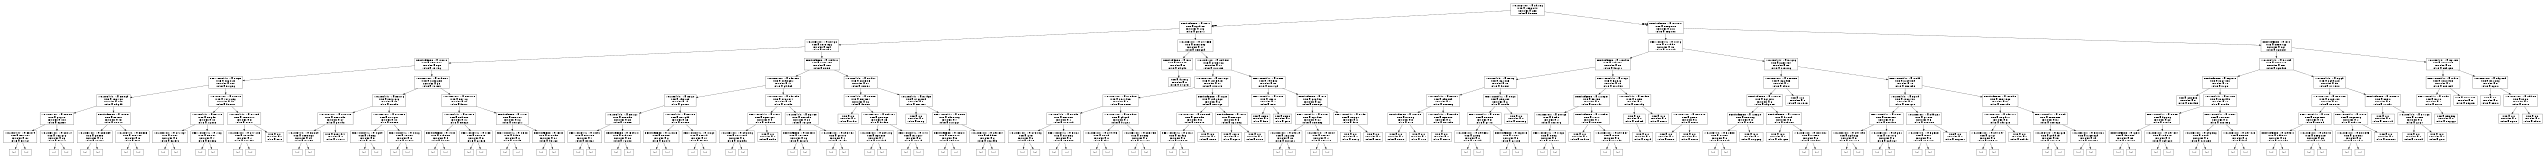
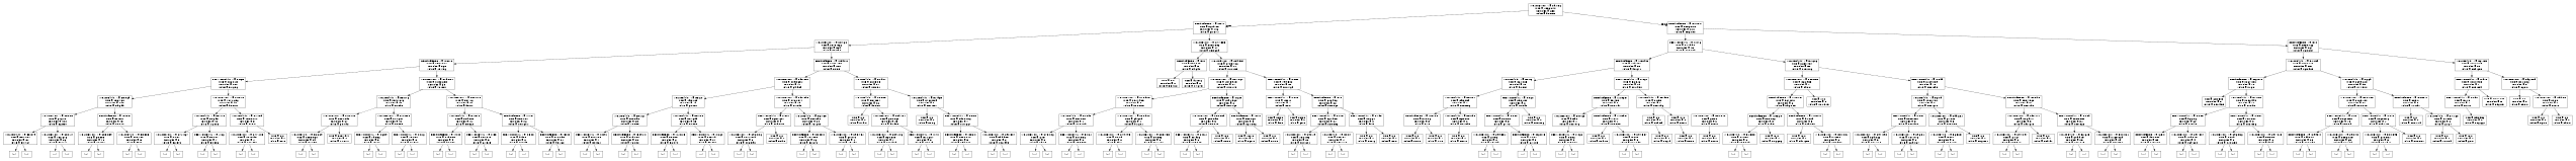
  digraph {
    fontname="DejaVu Sans"
    node [fontname="DejaVu Sans" shape=box]
    edge [fontname="DejaVu Sans"]
    n1 [label="WOA_TEMP_K <= 294.36\nmse = 4836.271\nsamples = 658\nvalue = 98.823"]
    n2 [label="Depth_GEBCO <= -32.0\nmse = 2679.88\nsamples = 416\nvalue = 62.374"]
    n3 [label="Depth_GEBCO <= -3728.0\nmse = 2856.348\nsamples = 242\nvalue = 156.101"]
    n4 [label="WOA_TEMP_K <= 287.62\nmse = 1873.866\nsamples = 369\nvalue = 53.338"]
    n5 [label="WOA_TEMP_K <= 277.555\nmse = 3182.586\nsamples = 47\nvalue = 135.689"]
    n6 [label="SeaWIFs_ChlrA <= 0.076\nmse = 2449.92\nsamples = 75\nvalue = 128.819"]
    n7 [label="Depth_GEBCO <= -5.0\nmse = 2558.766\nsamples = 167\nvalue = 168.237"]
    n8 [label="Depth_GEBCO <= -100.0\nmse = 1554.317\nsamples = 268\nvalue = 43.736"]
    n9 [label="Depth_GEBCO <= -1591.0\nmse = 1752.435\nsamples = 101\nvalue = 81.35"]
    n10 [label="Depth_GEBCO <= -5.0\nmse = 351.803\nsamples = 3\nvalue = 29.691"]
    n11 [label="WOA_TEMP_K <= 289.537\nmse = 2783.726\nsamples = 44\nvalue = 140.435"]
    n12 [label="SeaWIFs_ChlrA <= 2.265\nmse = 1261.45\nsamples = 200\nvalue = 34.686"]
    n13 [label="WOA_TEMP_K <= 279.514\nmse = 1452.685\nsamples = 68\nvalue = 70.801"]
    n14 [label="WOA_TEMP_K <= 292.084\nmse = 1095.654\nsamples = 77\nvalue = 69.989"]
    n15 [label="WOA_Salinity <= 34.947\nmse = 2215.05\nsamples = 24\nvalue = 113.34"]
    n16 [label="WOA_Salinity <= 35.069\nmse = 456.762\nsamples = 185\nvalue = 29.699"]
    n17 [label="WOA_TEMP_K <= 275.78\nmse = 7074.636\nsamples = 15\nvalue = 95.572"]
    n18 [label="WOA_Salinity <= 33.176\nmse = 1570.646\nsamples = 38\nvalue = 51.598"]
    n19 [label="WOA_TEMP_K <= 282.173\nmse = 387.46\nsamples = 30\nvalue = 93.14"]
    n20 [label="WOA_TEMP_K <= 280.82\nmse = 646.71\nsamples = 110\nvalue = 36.337"]
    n21 [label="Depth_GEBCO <= -118.5\nmse = 81.871\nsamples = 75\nvalue = 21.141"]
    n22 [label="WOA_Salinity <= 33.443\nmse = 81.698\nsamples = 10\nvalue = 46.115"]
    n23 [label="WOA_Salinity <= 34.459\nmse = 7858.444\nsamples = 5\nvalue = 178.0"]
    n24 [label="WOA_Salinity <= 33.879\nmse = 521.784\nsamples = 84\nvalue = 31.767"]
    n25 [label="WOA_TEMP_K <= 281.47\nmse = 756.676\nsamples = 26\nvalue = 52.147"]
    n26 [label="WOA_TEMP_K <= 283.839\nmse = 68.883\nsamples = 70\nvalue = 20.317"]
    n27 [label="WOA_Salinity <= 35.385\nmse = 113.782\nsamples = 5\nvalue = 33.5"]
    n28 [label="(...)"]
    n29 [label="(...)"]
    n30 [label="(...)"]
    n31 [label="(...)"]
    n32 [label="(...)"]
    n33 [label="(...)"]
    n34 [label="(...)"]
    n35 [label="(...)"]
    n36 [label="WOA_TEMP_K <= 274.067\nmse = 2.287\nsamples = 3\nvalue = 36.572"]
    n37 [label="SeaWIFs_ChlrA <= 4.26\nmse = 53.107\nsamples = 7\nvalue = 50.886"]
    n38 [label="WOA_TEMP_K <= 277.403\nmse = 1048.98\nsamples = 4\nvalue = 222.857"]
    n39 [label="mse = 0.0\nsamples = 1\nvalue = 21.0"]
    n40 [label="(...)"]
    n41 [label="(...)"]
    n42 [label="(...)"]
    n43 [label="(...)"]
    n44 [label="(...)"]
    n45 [label="(...)"]
    n46 [label="WOA_TEMP_K <= 273.418\nmse = 1814.298\nsamples = 27\nvalue = 60.792"]
    n47 [label="WOA_TEMP_K <= 271.508\nmse = 174.607\nsamples = 11\nvalue = 28.038"]
    n48 [label="WOA_Salinity <= 34.578\nmse = 329.528\nsamples = 14\nvalue = 83.561"]
    n49 [label="Depth_GEBCO <= -74.5\nmse = 285.724\nsamples = 16\nvalue = 101.614"]
    n50 [label="WOA_Salinity <= 32.229\nmse = 1152.861\nsamples = 19\nvalue = 54.055"]
    n51 [label="mse = 3037.977\nsamples = 8\nvalue = 77.074"]
    n52 [label="SeaWIFs_ChlrA <= 0.639\nmse = 79.556\nsamples = 3\nvalue = 45.22"]
    n53 [label="SeaWIFs_ChlrA <= 0.846\nmse = 75.081\nsamples = 8\nvalue = 22.311"]
    n54 [label="(...)"]
    n55 [label="(...)"]
    n56 [label="(...)"]
    n57 [label="(...)"]
    n58 [label="(...)"]
    n59 [label="(...)"]
    n60 [label="Depth_GEBCO <= -71.5\nmse = 149.303\nsamples = 9\nvalue = 91.881"]
    n61 [label="SeaWIFs_ChlrA <= 1.33\nmse = 221.548\nsamples = 5\nvalue = 64.543"]
    n62 [label="SeaWIFs_ChlrA <= 1.308\nmse = 9.923\nsamples = 2\nvalue = 118.95"]
    n63 [label="Depth_GEBCO <= -50.5\nmse = 271.293\nsamples = 14\nvalue = 98.462"]
    n64 [label="(...)"]
    n65 [label="(...)"]
    n66 [label="(...)"]
    n67 [label="(...)"]
    n68 [label="(...)"]
    n69 [label="(...)"]
    n70 [label="(...)"]
    n71 [label="(...)"]
    n72 [label="WOA_Salinity <= 35.61\nmse = 495.463\nsamples = 48\nvalue = 60.457"]
    n73 [label="WOA_TEMP_K <= 292.898\nmse = 1720.877\nsamples = 29\nvalue = 87.298"]
    n74 [label="WOA_Salinity <= 28.323\nmse = 857.587\nsamples = 16\nvalue = 95.211"]
    n75 [label="WOA_Salinity <= 34.965\nmse = 2760.329\nsamples = 8\nvalue = 157.837"]
    n76 [label="WOA_Salinity <= 35.464\nmse = 520.398\nsamples = 25\nvalue = 70.533"]
    n77 [label="WOA_Salinity <= 35.725\nmse = 257.699\nsamples = 23\nvalue = 50.085"]
    n78 [label="SeaWIFs_ChlrA <= 0.304\nmse = 2637.637\nsamples = 9\nvalue = 119.843"]
    n79 [label="WOA_Salinity <= 36.758\nmse = 880.095\nsamples = 20\nvalue = 75.675"]
    n80 [label="SeaWIFs_ChlrA <= 0.394\nmse = 520.703\nsamples = 7\nvalue = 51.364"]
    n81 [label="Depth_GEBCO <= -5194.0\nmse = 379.182\nsamples = 18\nvalue = 76.212"]
    n82 [label="Depth_GEBCO <= -4402.5\nmse = 88.828\nsamples = 6\nvalue = 36.171"]
    n83 [label="SeaWIFs_ChlrA <= 0.261\nmse = 213.79\nsamples = 17\nvalue = 55.882"]
    n84 [label="(...)"]
    n85 [label="(...)"]
    n86 [label="(...)"]
    n87 [label="(...)"]
    n88 [label="(...)"]
    n89 [label="(...)"]
    n90 [label="(...)"]
    n91 [label="(...)"]
    n92 [label="WOA_TEMP_K <= 292.816\nmse = 1174.879\nsamples = 8\nvalue = 106.592"]
    n93 [label="mse = 0.0\nsamples = 1\nvalue = 239.1"]
    n94 [label="Depth_GEBCO <= -3115.0\nmse = 784.233\nsamples = 16\nvalue = 82.672"]
    n95 [label="WOA_TEMP_K <= 293.734\nmse = 60.072\nsamples = 4\nvalue = 43.491"]
    n96 [label="(...)"]
    n97 [label="(...)"]
    n98 [label="(...)"]
    n99 [label="(...)"]
    n100 [label="(...)"]
    n101 [label="(...)"]
    n102 [label="mse = 0.0\nsamples = 1\nvalue = 179.0"]
    n103 [label="WOA_TEMP_K <= 289.437\nmse = 610.163\nsamples = 15\nvalue = 91.988"]
    n104 [label="mse = 0.0\nsamples = 1\nvalue = 230.6"]
    n105 [label="SeaWIFs_ChlrA <= 2.513\nmse = 1935.726\nsamples = 7\nvalue = 141.667"]
    n106 [label="WOA_TEMP_K <= 289.406\nmse = 360.518\nsamples = 7\nvalue = 101.909"]
    n107 [label="SeaWIFs_ChlrA <= 1.71\nmse = 544.627\nsamples = 8\nvalue = 73.249"]
    n108 [label="(...)"]
    n109 [label="(...)"]
    n110 [label="(...)"]
    n111 [label="(...)"]
    n112 [label="Depth_GEBCO <= -152.0\nmse = 1802.141\nsamples = 5\nvalue = 159.002"]
    n113 [label="WOA_TEMP_K <= 291.317\nmse = 399.985\nsamples = 2\nvalue = 106.998"]
    n114 [label="(...)"]
    n115 [label="(...)"]
    n116 [label="(...)"]
    n117 [label="(...)"]
+   n118 [label="mse = 0.0\nsamples = 1\nvalue = 53.722"]
    n119 [label="mse = 94.576\nsamples = 2\nvalue = 17.675"]
    n120 [label="WOA_TEMP_K <= 287.064\nmse = 4375.945\nsamples = 14\nvalue = 173.473"]
    n121 [label="SeaWIFs_ChlrA <= 0.235\nmse = 799.502\nsamples = 30\nvalue = 120.769"]
    n122 [label="WOA_TEMP_K <= 278.928\nmse = 1847.905\nsamples = 8\nvalue = 138.125"]
    n123 [label="Depth_GEBCO <= -16.5\nmse = 4294.562\nsamples = 6\nvalue = 211.768"]
    n124 [label="SeaWIFs_ChlrA <= 0.215\nmse = 450.0\nsamples = 4\nvalue = 80.0"]
    n125 [label="Depth_GEBCO <= -3.0\nmse = 642.916\nsamples = 26\nvalue = 125.061"]
    n126 [label="WOA_Salinity <= 30.093\nmse = 357.102\nsamples = 4\nvalue = 175.429"]
    n127 [label="WOA_TEMP_K <= 280.902\nmse = 69.609\nsamples = 4\nvalue = 94.604"]
    n128 [label="WOA_TEMP_K <= 288.839\nmse = 685.295\nsamples = 3\nvalue = 138.242"]
    n129 [label="Depth_GEBCO <= -10.0\nmse = 253.061\nsamples = 3\nvalue = 264.286"]
    n130 [label="WOA_TEMP_K <= 278.116\nmse = 6.75\nsamples = 2\nvalue = 190.5"]
    n131 [label="SeaWIFs_ChlrA <= 3.024\nmse = 117.556\nsamples = 2\nvalue = 155.333"]
    n132 [label="WOA_TEMP_K <= 279.793\nmse = 22.09\nsamples = 2\nvalue = 89.7"]
    n133 [label="WOA_TEMP_K <= 283.755\nmse = 20.356\nsamples = 2\nvalue = 104.412"]
    n134 [label="(...)"]
    n135 [label="(...)"]
    n136 [label="(...)"]
    n137 [label="(...)"]
    n138 [label="(...)"]
    n139 [label="(...)"]
    n140 [label="(...)"]
    n141 [label="(...)"]
    n142 [label="SeaWIFs_ChlrA <= 2.344\nmse = 82.926\nsamples = 2\nvalue = 125.803"]
    n143 [label="mse = -0.0\nsamples = 1\nvalue = 188.0"]
    n144 [label="mse = 400.0\nsamples = 2\nvalue = 260.0"]
    n145 [label="mse = 0.0\nsamples = 1\nvalue = 270.0"]
    n146 [label="(...)"]
    n147 [label="(...)"]
    n148 [label="mse = 225.0\nsamples = 2\nvalue = 95.0"]
    n149 [label="mse = 225.0\nsamples = 2\nvalue = 65.0"]
    n150 [label="SeaWIFs_ChlrA <= 5.175\nmse = 567.985\nsamples = 24\nvalue = 128.856"]
    n151 [label="SeaWIFs_ChlrA <= 8.793\nmse = 116.64\nsamples = 2\nvalue = 92.8"]
    n152 [label="WOA_TEMP_K <= 290.49\nmse = 436.436\nsamples = 20\nvalue = 120.604"]
    n153 [label="WOA_Salinity <= 31.87\nmse = 218.84\nsamples = 4\nvalue = 151.778"]
    n154 [label="mse = 0.0\nsamples = 1\nvalue = 103.6"]
    n155 [label="mse = 0.0\nsamples = 1\nvalue = 82.0"]
    n156 [label="(...)"]
    n157 [label="(...)"]
    n158 [label="(...)"]
    n159 [label="(...)"]
    n160 [label="Depth_GEBCO <= -4829.5\nmse = 729.254\nsamples = 23\nvalue = 98.674"]
    n161 [label="WOA_Salinity <= 34.606\nmse = 2630.737\nsamples = 52\nvalue = 143.006"]
    n162 [label="WOA_Salinity <= 34.439\nmse = 2318.778\nsamples = 157\nvalue = 163.923"]
    n163 [label="WOA_Salinity <= 36.423\nmse = 1120.215\nsamples = 10\nvalue = 239.688"]
    n164 [label="WOA_Salinity <= 35.26\nmse = 864.025\nsamples = 13\nvalue = 90.837"]
    n165 [label="SeaWIFs_ChlrA <= 0.064\nmse = 56.846\nsamples = 10\nvalue = 114.951"]
    n166 [label="WOA_TEMP_K <= 302.282\nmse = 866.933\nsamples = 7\nvalue = 190.2"]
    n167 [label="SeaWIFs_ChlrA <= 0.099\nmse = 2429.139\nsamples = 45\nvalue = 132.893"]
    n168 [label="WOA_Salinity <= 35.127\nmse = 895.139\nsamples = 7\nvalue = 103.586"]
    n169 [label="SeaWIFs_ChlrA <= 0.061\nmse = 238.481\nsamples = 6\nvalue = 72.293"]
    n170 [label="Depth_GEBCO <= -4486.5\nmse = 53.758\nsamples = 8\nvalue = 118.797"]
    n171 [label="WOA_Salinity <= 35.983\nmse = 0.235\nsamples = 2\nvalue = 108.796"]
    n172 [label="Depth_GEBCO <= -7570.5\nmse = 272.16\nsamples = 5\nvalue = 84.8"]
    n173 [label="WOA_Salinity <= 35.193\nmse = 365.011\nsamples = 2\nvalue = 134.895"]
    n174 [label="SeaWIFs_ChlrA <= 0.052\nmse = 32.358\nsamples = 5\nvalue = 67.72"]
    n175 [label="mse = 0.0\nsamples = 1\nvalue = 118.016"]
    n176 [label="mse = 0.0\nsamples = 1\nvalue = 110.0"]
    n177 [label="mse = 0.0\nsamples = 4\nvalue = 74.0"]
    n178 [label="mse = 0.0\nsamples = 1\nvalue = 154.0"]
    n179 [label="WOA_TEMP_K <= 299.554\nmse = 6.156\nsamples = 2\nvalue = 75.439"]
    n180 [label="Depth_GEBCO <= -5600.5\nmse = 7.117\nsamples = 3\nvalue = 64.413"]
    n181 [label="(...)"]
    n182 [label="(...)"]
    n183 [label="(...)"]
    n184 [label="(...)"]
    n185 [label="WOA_TEMP_K <= 300.65\nmse = 9.595\nsamples = 4\nvalue = 112.076"]
    n186 [label="Depth_GEBCO <= -4459.5\nmse = 7.574\nsamples = 4\nvalue = 125.518"]
    n187 [label="mse = 0.0\nsamples = 1\nvalue = 109.39"]
    n188 [label="mse = -0.0\nsamples = 1\nvalue = 108.4"]
    n189 [label="SeaWIFs_ChlrA <= 0.062\nmse = 0.886\nsamples = 3\nvalue = 113.801"]
    n190 [label="mse = 0.0\nsamples = 1\nvalue = 129.48"]
    n191 [label="WOA_TEMP_K <= 297.387\nmse = 3.123\nsamples = 3\nvalue = 124.198"]
    n192 [label="(...)"]
    n193 [label="(...)"]
    n194 [label="mse = 0.0\nsamples = 1\nvalue = 106.9"]
    n195 [label="(...)"]
    n196 [label="(...)"]
    n197 [label="Depth_GEBCO <= -4787.5\nmse = 367.372\nsamples = 6\nvalue = 196.318"]
    n198 [label="mse = -0.0\nsamples = 1\nvalue = 104.545"]
    n199 [label="WOA_Salinity <= 36.09\nmse = 4120.784\nsamples = 8\nvalue = 181.675"]
    n200 [label="Depth_GEBCO <= -5289.5\nmse = 1587.362\nsamples = 37\nvalue = 123.798"]
    n201 [label="Depth_GEBCO <= -4836.0\nmse = 225.006\nsamples = 3\nvalue = 179.3"]
    n202 [label="Depth_GEBCO <= -4730.0\nmse = 94.019\nsamples = 3\nvalue = 209.082"]
    n203 [label="WOA_Salinity <= 34.558\nmse = 14.257\nsamples = 2\nvalue = 185.829"]
    n204 [label="mse = -0.0\nsamples = 1\nvalue = 146.656"]
    n205 [label="mse = -0.0\nsamples = 1\nvalue = 197.633"]
    n206 [label="WOA_TEMP_K <= 301.184\nmse = 24.582\nsamples = 2\nvalue = 215.952"]
    n207 [label="(...)"]
    n208 [label="(...)"]
    n209 [label="(...)"]
    n210 [label="(...)"]
    n211 [label="SeaWIFs_ChlrA <= 0.087\nmse = 2205.387\nsamples = 5\nvalue = 220.901"]
    n212 [label="WOA_TEMP_K <= 299.634\nmse = 67.508\nsamples = 3\nvalue = 113.028"]
    n213 [label="WOA_TEMP_K <= 298.477\nmse = 116.974\nsamples = 3\nvalue = 191.648"]
    n214 [label="SeaWIFs_ChlrA <= 0.139\nmse = 1335.138\nsamples = 34\nvalue = 118.863"]
    n215 [label="WOA_TEMP_K <= 297.098\nmse = 269.266\nsamples = 3\nvalue = 184.778"]
    n216 [label="WOA_TEMP_K <= 296.84\nmse = 727.076\nsamples = 2\nvalue = 269.067"]
    n217 [label="WOA_Salinity <= 36.525\nmse = 5.007\nsamples = 2\nvalue = 108.418"]
    n218 [label="mse = 0.0\nsamples = 1\nvalue = 126.857"]
    n219 [label="(...)"]
    n220 [label="(...)"]
    n221 [label="(...)"]
    n222 [label="(...)"]
    n223 [label="(...)"]
    n224 [label="(...)"]
    n225 [label="WOA_TEMP_K <= 297.097\nmse = 6.767\nsamples = 2\nvalue = 185.541"]
    n226 [label="mse = 0.0\nsamples = 1\nvalue = 209.97"]
    n227 [label="WOA_Salinity <= 36.645\nmse = 609.945\nsamples = 15\nvalue = 101.143"]
    n228 [label="WOA_TEMP_K <= 301.124\nmse = 1465.269\nsamples = 19\nvalue = 132.582"]
    n229 [label="(...)"]
    n230 [label="(...)"]
    n231 [label="(...)"]
    n232 [label="(...)"]
    n233 [label="(...)"]
    n234 [label="(...)"]
    n235 [label="Depth_GEBCO <= -3673.5\nmse = 1267.054\nsamples = 72\nvalue = 146.2"]
    n236 [label="WOA_Salinity <= 36.69\nmse = 2699.648\nsamples = 85\nvalue = 177.511"]
    n237 [label="SeaWIFs_ChlrA <= 2.978\nmse = 1020.988\nsamples = 7\nvalue = 223.889"]
    n238 [label="WOA_TEMP_K <= 296.589\nmse = 514.286\nsamples = 3\nvalue = 260.0"]
    n239 [label="mse = 613.518\nsamples = 2\nvalue = 230.955"]
    n240 [label="WOA_Salinity <= 34.113\nmse = 1086.991\nsamples = 70\nvalue = 143.93"]
    n241 [label="WOA_TEMP_K <= 300.788\nmse = 2465.411\nsamples = 82\nvalue = 180.342"]
    n242 [label="Depth_GEBCO <= -3138.0\nmse = 283.0\nsamples = 3\nvalue = 74.197"]
    n243 [label="SeaWIFs_ChlrA <= 3.035\nmse = 966.86\nsamples = 62\nvalue = 148.73"]
    n244 [label="SeaWIFs_ChlrA <= 0.554\nmse = 751.084\nsamples = 8\nvalue = 112.886"]
    n245 [label="Depth_GEBCO <= -63.0\nmse = 930.081\nsamples = 53\nvalue = 145.781"]
    n246 [label="WOA_TEMP_K <= 297.817\nmse = 729.348\nsamples = 9\nvalue = 169.621"]
    n247 [label="WOA_TEMP_K <= 296.526\nmse = 1.019\nsamples = 2\nvalue = 141.658"]
    n248 [label="WOA_TEMP_K <= 297.148\nmse = 505.25\nsamples = 6\nvalue = 98.5"]
    n249 [label="(...)"]
    n250 [label="(...)"]
    n251 [label="(...)"]
    n252 [label="(...)"]
    n253 [label="(...)"]
    n254 [label="(...)"]
    n255 [label="(...)"]
    n256 [label="(...)"]
    n257 [label="SeaWIFs_ChlrA <= 0.12\nmse = 2360.302\nsamples = 78\nvalue = 182.89"]
    n258 [label="SeaWIFs_ChlrA <= 0.142\nmse = 1863.346\nsamples = 4\nvalue = 129.743"]
    n259 [label="mse = 0.0\nsamples = 1\nvalue = 102.779"]
    n260 [label="WOA_Salinity <= 37.462\nmse = 14.253\nsamples = 2\nvalue = 64.67"]
    n261 [label="Depth_GEBCO <= -2998.0\nmse = 1998.07\nsamples = 15\nvalue = 201.198"]
    n262 [label="WOA_TEMP_K <= 298.73\nmse = 2336.245\nsamples = 63\nvalue = 177.19"]
    n263 [label="WOA_TEMP_K <= 300.895\nmse = 641.524\nsamples = 3\nvalue = 114.947"]
    n264 [label="mse = 0.0\nsamples = 1\nvalue = 218.517"]
    n265 [label="(...)"]
    n266 [label="(...)"]
    n267 [label="(...)"]
    n268 [label="(...)"]
    n269 [label="(...)"]
    n270 [label="(...)"]
    n271 [label="mse = 0.0\nsamples = 1\nvalue = 70.009"]
    n272 [label="mse = -0.0\nsamples = 1\nvalue = 62.0"]
    n273 [label="SeaWIFs_ChlrA <= 1.292\nmse = 544.0\nsamples = 4\nvalue = 214.0"]
    n274 [label="mse = 1342.188\nsamples = 3\nvalue = 236.25"]
    n275 [label="mse = 0.0\nsamples = 1\nvalue = 230.0"]
    n276 [label="WOA_TEMP_K <= 299.28\nmse = 216.0\nsamples = 2\nvalue = 272.0"]
    n277 [label="mse = 355.556\nsamples = 2\nvalue = 206.667"]
    n278 [label="WOA_TEMP_K <= 300.542\nmse = 625.0\nsamples = 2\nvalue = 225.0"]
    n279 [label="mse = 0.0\nsamples = 1\nvalue = 250.0"]
    n280 [label="mse = 0.0\nsamples = 1\nvalue = 200.0"]
    n281 [label="mse = 0.0\nsamples = 1\nvalue = 260.0"]
    n282 [label="mse = 0.0\nsamples = 1\nvalue = 290.0"]
    n1 -> n2 [headlabel=True labelangle=45 labeldistance=2.5]
    n1 -> n3 [headlabel=False labelangle=-45 labeldistance=2.5]
    n2 -> n4
    n2 -> n5
    n3 -> n6
    n3 -> n7
    n4 -> n8
    n4 -> n9
    n5 -> n10
    n5 -> n11
    n6 -> n160
    n6 -> n161
    n7 -> n162
    n7 -> n163
    n8 -> n12
    n8 -> n13
    n9 -> n14
    n9 -> n15
+   n10 -> n118
    n10 -> n119
    n11 -> n120
    n11 -> n121
    n12 -> n16
    n12 -> n17
    n13 -> n18
    n13 -> n19
    n14 -> n72
    n14 -> n73
    n15 -> n74
    n15 -> n75
    n16 -> n20
    n16 -> n21
    n17 -> n22
    n17 -> n23
    n18 -> n46
    n18 -> n47
    n19 -> n48
    n19 -> n49
    n20 -> n24
    n20 -> n25
    n21 -> n26
    n21 -> n27
    n22 -> n36
    n22 -> n37
    n23 -> n38
    n23 -> n39
    n24 -> n28
    n24 -> n29
    n25 -> n30
    n25 -> n31
    n26 -> n32
    n26 -> n33
    n27 -> n34
    n27 -> n35
    n36 -> n40
    n36 -> n41
    n37 -> n42
    n37 -> n43
    n38 -> n44
    n38 -> n45
    n46 -> n50
    n46 -> n51
    n47 -> n52
    n47 -> n53
    n48 -> n60
    n48 -> n61
    n49 -> n62
    n49 -> n63
    n50 -> n54
    n50 -> n55
    n52 -> n56
    n52 -> n57
    n53 -> n58
    n53 -> n59
    n60 -> n64
    n60 -> n65
    n61 -> n66
    n61 -> n67
    n62 -> n68
    n62 -> n69
    n63 -> n70
    n63 -> n71
    n72 -> n76
    n72 -> n77
    n73 -> n78
    n73 -> n79
    n74 -> n102
    n74 -> n103
    n75 -> n104
    n75 -> n105
    n76 -> n80
    n76 -> n81
    n77 -> n82
    n77 -> n83
    n78 -> n92
    n78 -> n93
    n79 -> n94
    n79 -> n95
    n80 -> n84
    n80 -> n85
    n81 -> n86
    n81 -> n87
    n82 -> n88
    n82 -> n89
    n83 -> n90
    n83 -> n91
    n92 -> n96
    n92 -> n97
    n94 -> n98
    n94 -> n99
    n95 -> n100
    n95 -> n101
    n103 -> n106
    n103 -> n107
    n105 -> n112
    n105 -> n113
    n106 -> n108
    n106 -> n109
    n107 -> n110
    n107 -> n111
    n112 -> n114
    n112 -> n115
    n113 -> n116
    n113 -> n117
    n120 -> n122
    n120 -> n123
    n121 -> n124
    n121 -> n125
    n122 -> n126
    n122 -> n127
    n123 -> n128
    n123 -> n129
    n124 -> n148
    n124 -> n149
    n125 -> n150
    n125 -> n151
    n126 -> n130
    n126 -> n131
    n127 -> n132
    n127 -> n133
    n128 -> n142
    n128 -> n143
    n129 -> n144
    n129 -> n145
    n130 -> n134
    n130 -> n135
    n131 -> n136
    n131 -> n137
    n132 -> n138
    n132 -> n139
    n133 -> n140
    n133 -> n141
    n142 -> n146
    n142 -> n147
    n150 -> n152
    n150 -> n153
    n151 -> n154
    n151 -> n155
    n152 -> n156
    n152 -> n157
    n153 -> n158
    n153 -> n159
    n160 -> n164
    n160 -> n165
    n161 -> n166
    n161 -> n167
    n162 -> n235
    n162 -> n236
    n163 -> n237
    n163 -> n238
    n164 -> n168
    n164 -> n169
    n165 -> n170
    n165 -> n171
    n166 -> n197
    n166 -> n198
    n167 -> n199
    n167 -> n200
    n168 -> n172
    n168 -> n173
    n169 -> n174
    n169 -> n175
    n170 -> n185
    n170 -> n186
    n171 -> n187
    n171 -> n188
    n172 -> n176
    n172 -> n177
    n173 -> n178
    n174 -> n179
    n174 -> n180
    n179 -> n181
    n179 -> n182
    n180 -> n183
    n180 -> n184
    n185 -> n189
    n186 -> n190
    n186 -> n191
    n187 -> n194
    n189 -> n192
    n189 -> n193
    n191 -> n195
    n191 -> n196
    n197 -> n201
    n197 -> n202
    n199 -> n211
    n199 -> n212
    n200 -> n213
    n200 -> n214
    n201 -> n203
    n201 -> n204
    n202 -> n205
    n202 -> n206
    n203 -> n207
    n203 -> n208
    n206 -> n209
    n206 -> n210
    n211 -> n215
    n211 -> n216
    n212 -> n217
    n212 -> n218
    n213 -> n225
    n213 -> n226
    n214 -> n227
    n214 -> n228
    n215 -> n219
    n215 -> n220
    n216 -> n221
    n216 -> n222
    n217 -> n223
    n217 -> n224
    n225 -> n229
    n225 -> n230
    n227 -> n231
    n227 -> n232
    n228 -> n233
    n228 -> n234
    n235 -> n239
    n235 -> n240
    n236 -> n241
    n236 -> n242
    n237 -> n273
    n237 -> n274
    n238 -> n275
    n238 -> n276
    n240 -> n243
    n240 -> n244
    n241 -> n257
    n241 -> n258
    n242 -> n259
    n242 -> n260
    n243 -> n245
    n243 -> n246
    n244 -> n247
    n244 -> n248
    n245 -> n249
    n245 -> n250
    n246 -> n251
    n246 -> n252
    n247 -> n253
    n247 -> n254
    n248 -> n255
    n248 -> n256
    n257 -> n261
    n257 -> n262
    n258 -> n263
    n258 -> n264
    n260 -> n271
    n260 -> n272
    n261 -> n265
    n261 -> n266
    n262 -> n267
    n262 -> n268
    n263 -> n269
    n263 -> n270
    n273 -> n277
    n276 -> n281
    n276 -> n282
-   n278 -> n279
+   n188 -> n279
    n278 -> n280
  }
